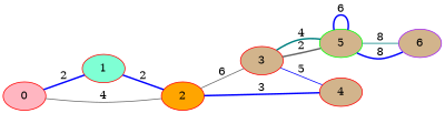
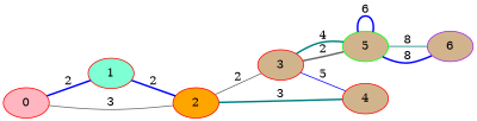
  graph {
    rankdir=LR
    node [color=red fillcolor=tan style=filled weight=1]
    edge [color=blue style=bold]
    0 [fillcolor=lightpink]
    1 [fillcolor=aquamarine]
    2 [fillcolor=orange]
    3
    4
    5 [color=green weight=2]
    6 [color=purple weight=4]
    0 -- 1 [label=2]
-   0 -- 2 [color=gray40 label=4 style=solid]
+   0 -- 2 [color=gray40 label=3 style=solid]
    1 -- 2 [label=2]
-   2 -- 3 [color=gray40 label=6 style=solid]
-   2 -- 4 [label=3]
+   2 -- 3 [color=gray40 label=2 style=solid]
+   2 -- 4 [color=teal label=3]
    3 -- 4 [label=5 style=solid]
    3 -- 5 [color=gray40 label=2]
    3 -- 5 [color=teal label=4]
    5 -- 5 [label=6]
    5 -- 6 [color=teal label=8 style=solid]
    5 -- 6 [label=8]
  }
